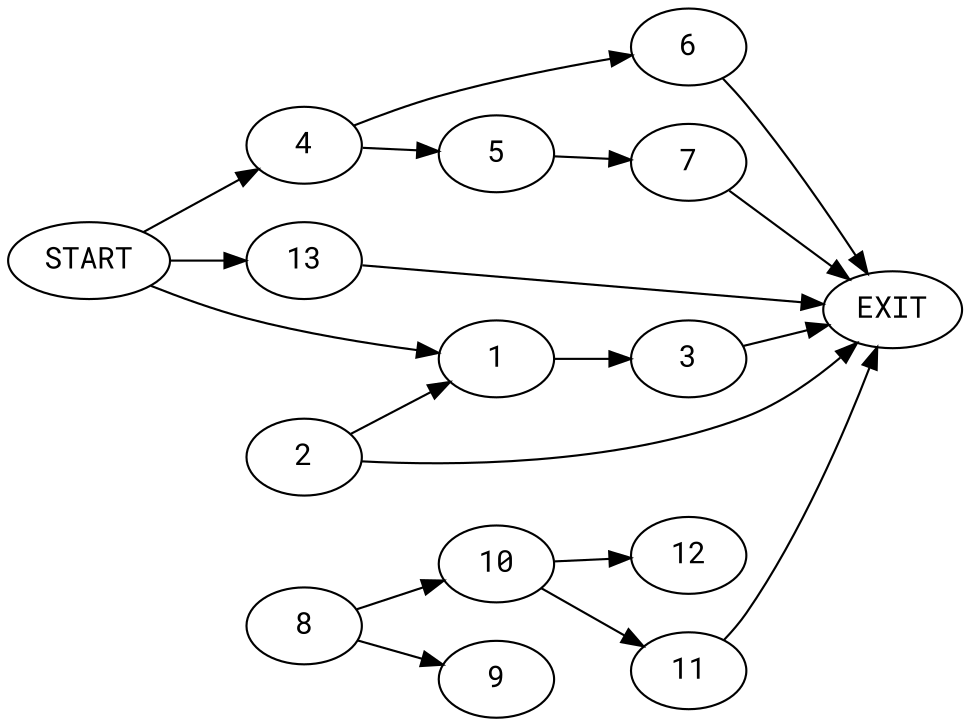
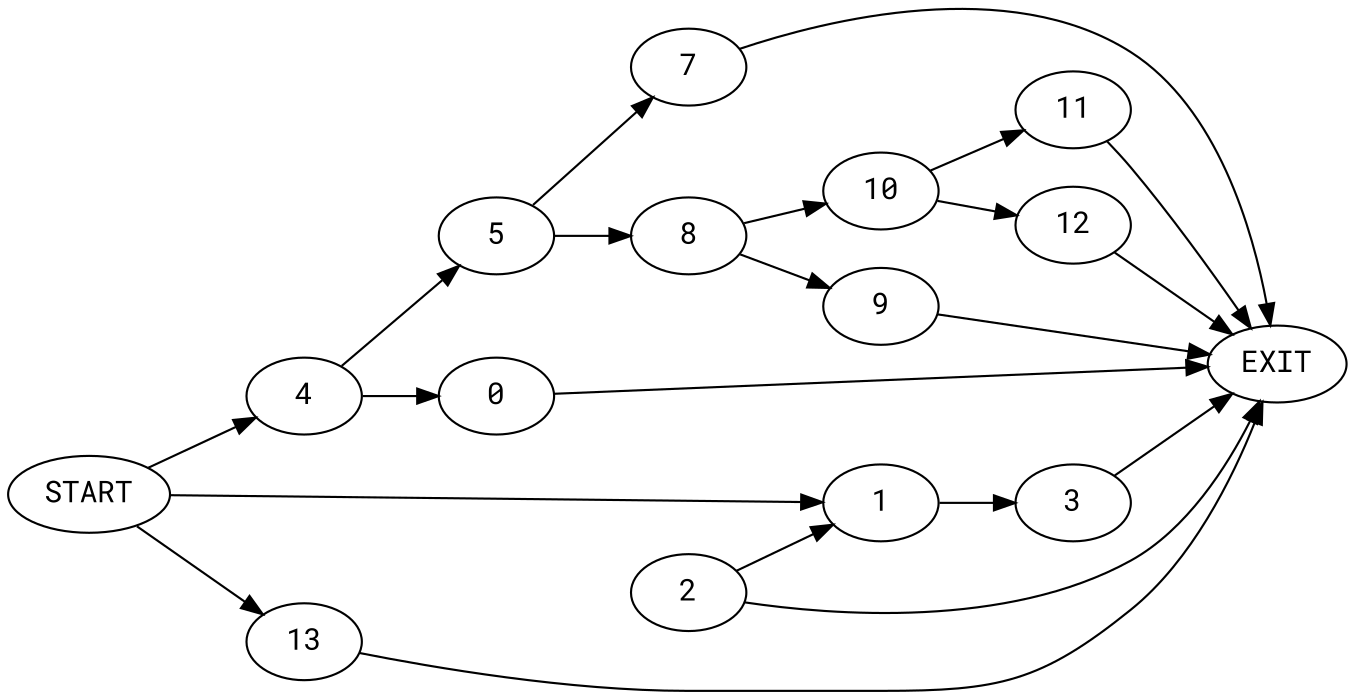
  digraph {
    fontname="Roboto Mono"
    rankdir=LR
    node [fontname="Roboto Mono"]
    edge [fontname="Roboto Mono"]
    n1 [label=START]
    1
    4
    13
    3
    5
-   6
+   6 [label=0]
    n8 [label=EXIT]
    2
    7
    8
    9
    10
    11
    12
    n1 -> 1
    n1 -> 4
    n1 -> 13
    1 -> 3
    4 -> 5
    4 -> 6
    13 -> n8
    3 -> n8
    5 -> 7
+   5 -> 8
    6 -> n8
    2 -> 1
    2 -> n8
    7 -> n8
    8 -> 9
    8 -> 10
+   9 -> n8
    10 -> 11
    10 -> 12
    11 -> n8
+   12 -> n8
  }
